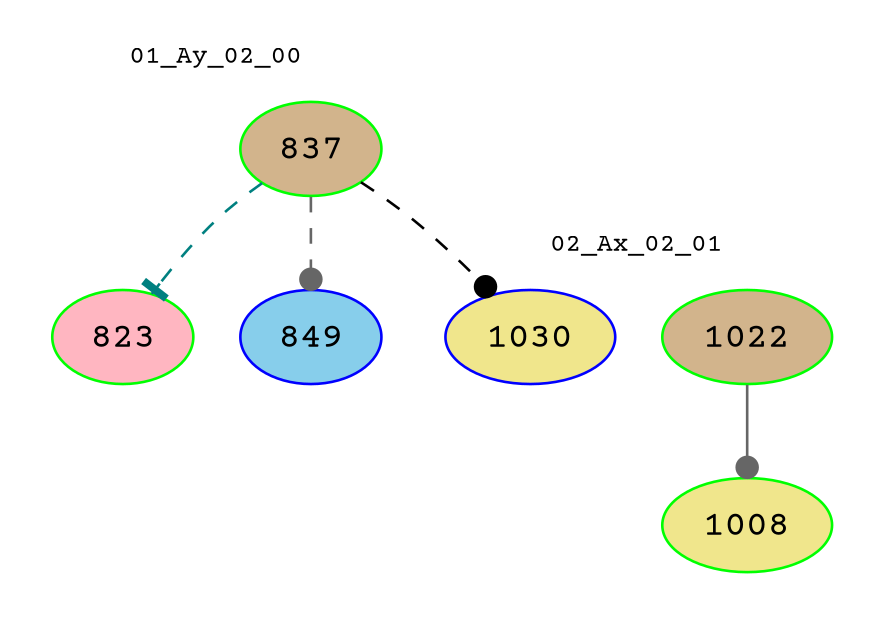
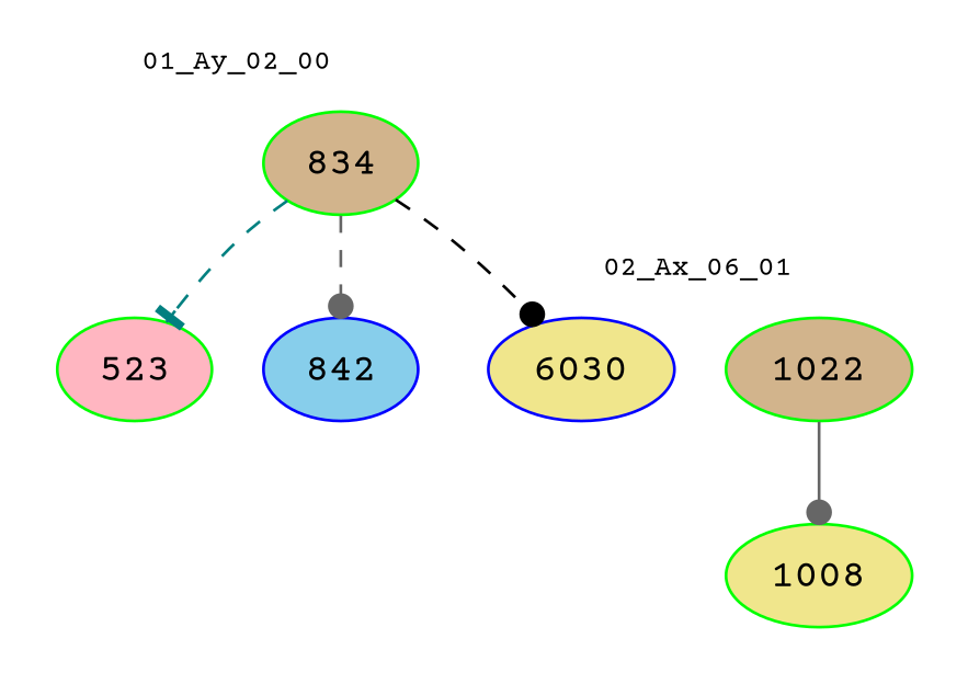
  digraph {
    fontname="Courier Prime"
    node [color=green fillcolor=tan fontname="Courier Prime" style=filled]
    edge [arrowhead=dot color=gray40 fontname="Courier Prime" style=dashed]
-   n1 [label=837]
-   n2 [fillcolor=lightpink label=823]
-   n3 [color=blue fillcolor=skyblue label=849]
+   n1 [label=834]
+   n2 [fillcolor=lightpink label=523]
+   n3 [color=blue fillcolor=skyblue label=842]
    n4 [label=1022]
    n5 [fillcolor=khaki label=1008]
-   n6 [color=blue fillcolor=khaki label=1030]
+   n6 [color=blue fillcolor=khaki label=6030]
    subgraph cluster_1 {
      color=white
      fontsize=10
      label="01_Ay_02_00"
      n1
      n2
      n3
    }
    subgraph cluster_2 {
      color=white
      fontsize=10
-     label="02_Ax_02_01"
+     label="02_Ax_06_01"
      n4
      n5
      n6
    }
    n1 -> n2 [arrowhead=tee color=teal]
    n1 -> n3
    n1 -> n6 [color=black]
    n4 -> n5 [style=solid]
  }
